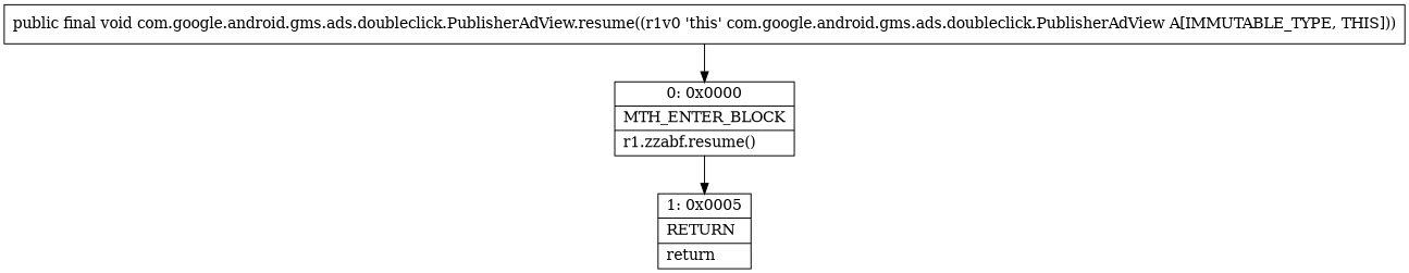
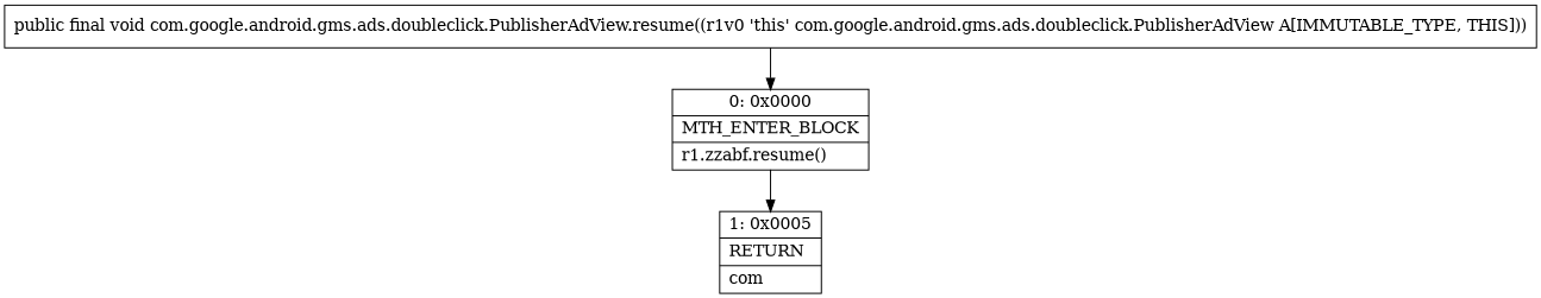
  digraph {
    fontname="DejaVu Serif"
    node [shape=record fontname="DejaVu Serif"]
    edge [fontname="DejaVu Serif"]
    n1 [label="{0\:\ 0x0000|MTH_ENTER_BLOCK\l|r1.zzabf.resume()\l}"]
-   n2 [label="{1\:\ 0x0005|RETURN\l|return\l}"]
+   n2 [label="{1\:\ 0x0005|RETURN\l|com\l}"]
    n3 [label="{public final void com.google.android.gms.ads.doubleclick.PublisherAdView.resume((r1v0 'this' com.google.android.gms.ads.doubleclick.PublisherAdView A[IMMUTABLE_TYPE, THIS])) }"]
    n1 -> n2
    n3 -> n1
  }
